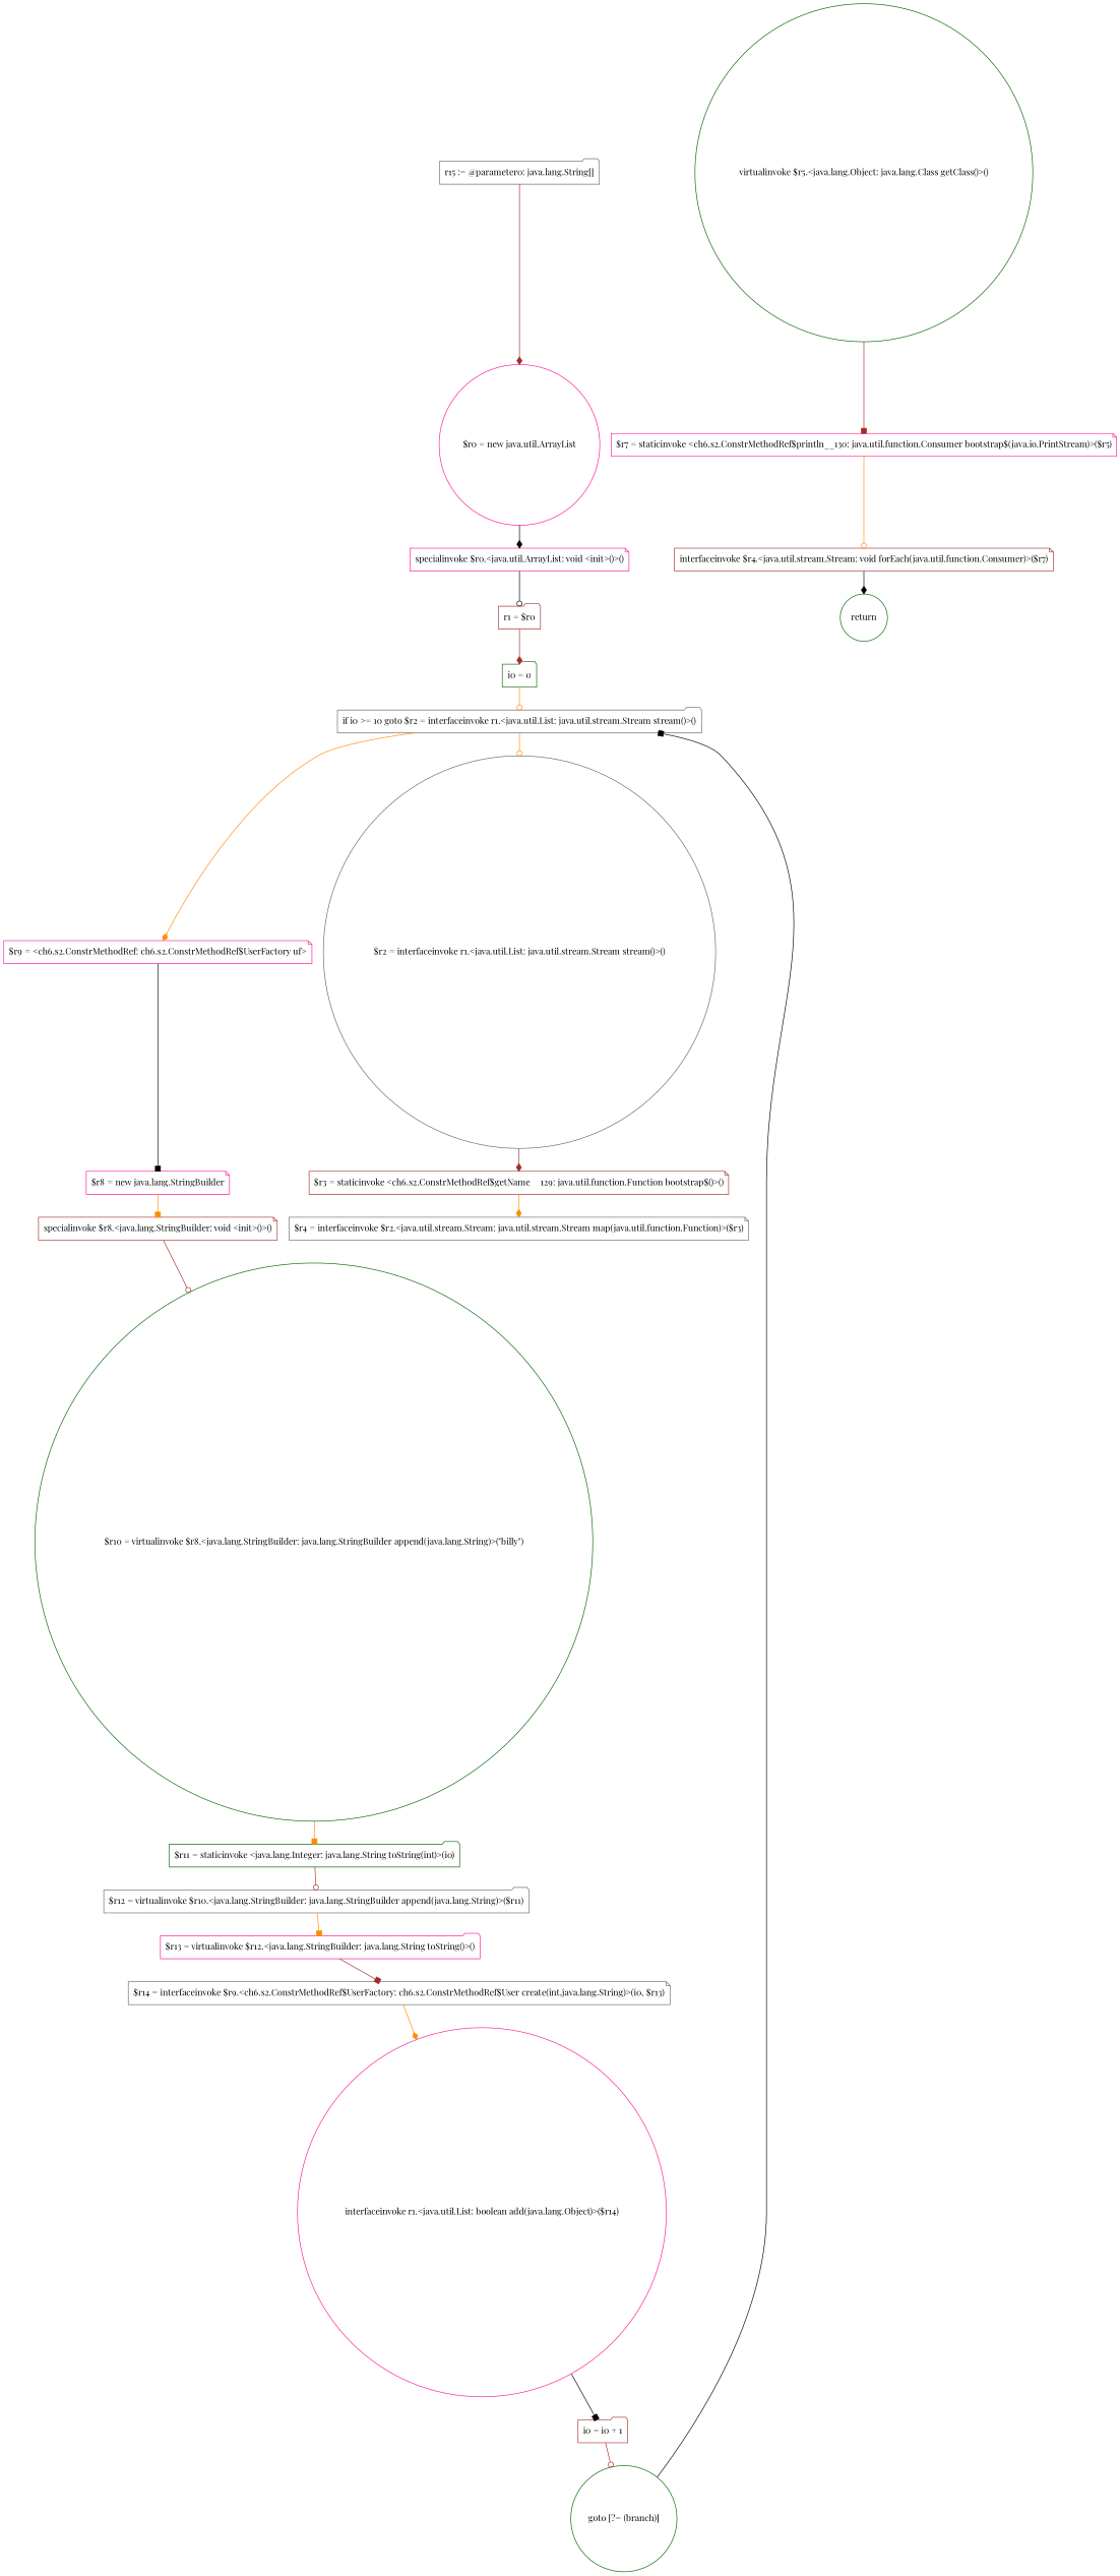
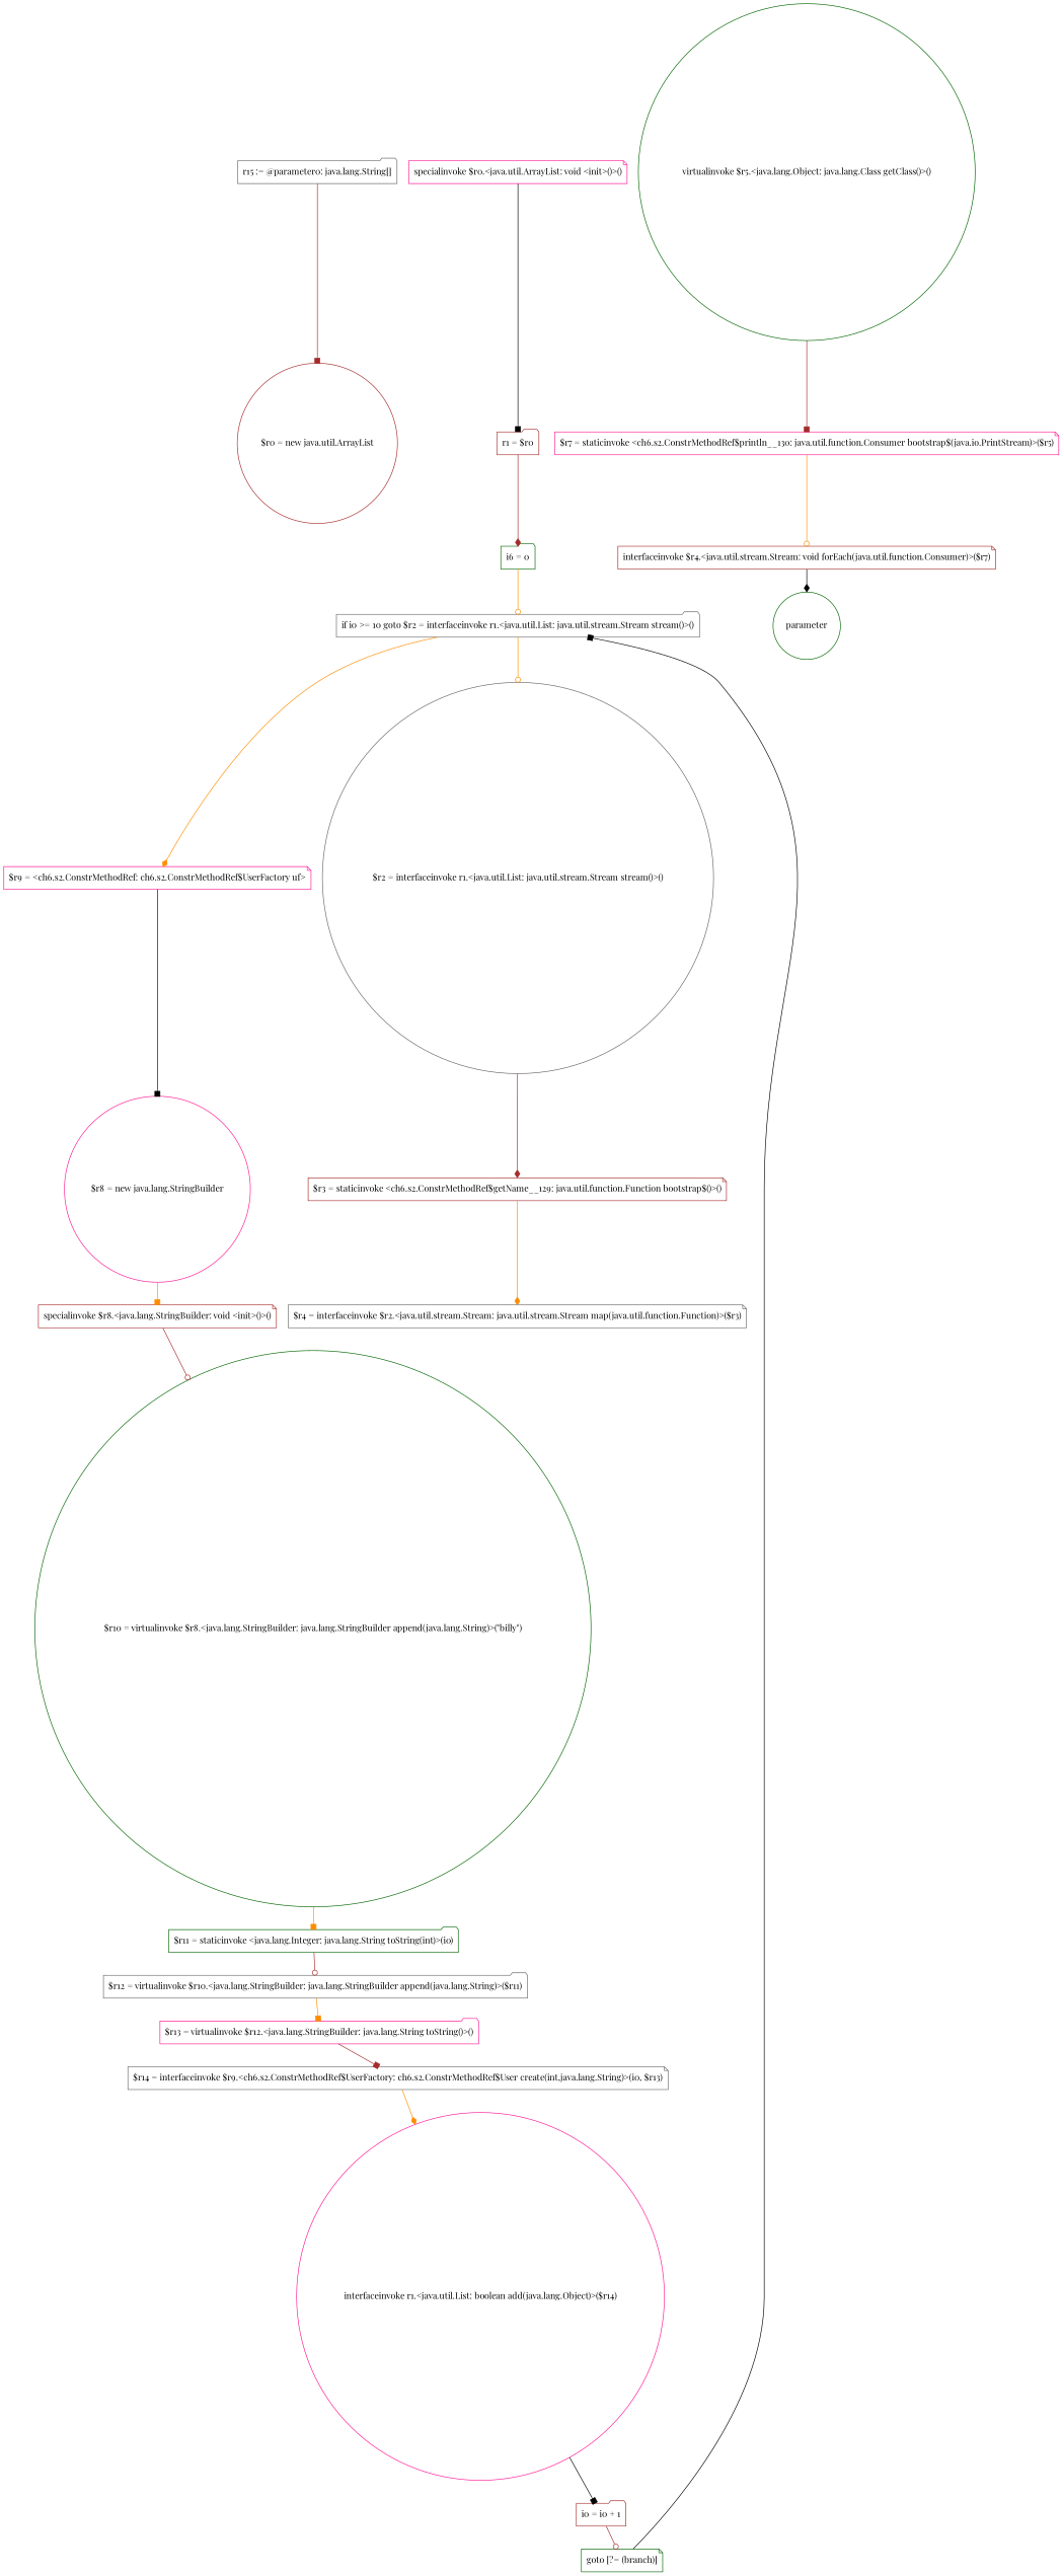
  digraph {
    fontname="Playfair Display"
    node [color=deeppink fontname="Playfair Display" shape=note]
    edge [arrowhead=diamond color=darkorange fontname="Playfair Display"]
    "r15 := @parameter0: java.lang.String[]" [color=gray40 shape=folder]
-   "$r0 = new java.util.ArrayList" [shape=circle]
+   "$r0 = new java.util.ArrayList" [color=brown shape=circle]
    "specialinvoke $r0.<java.util.ArrayList: void <init>()>()"
    "r1 = $r0" [color=brown shape=folder]
-   "i0 = 0" [color=darkgreen shape=folder]
+   "i0 = 0" [color=darkgreen shape=folder label="i6 = 0"]
    "if i0 >= 10 goto $r2 = interfaceinvoke r1.<java.util.List: java.util.stream.Stream stream()>()" [color=gray40 shape=folder]
    "$r9 = <ch6.s2.ConstrMethodRef: ch6.s2.ConstrMethodRef$UserFactory uf>"
    "$r2 = interfaceinvoke r1.<java.util.List: java.util.stream.Stream stream()>()" [color=gray40 shape=circle]
-   "$r8 = new java.lang.StringBuilder"
+   "$r8 = new java.lang.StringBuilder" [shape=circle]
    "$r3 = staticinvoke <ch6.s2.ConstrMethodRef$getName__129: java.util.function.Function bootstrap$()>()" [color=brown]
    "specialinvoke $r8.<java.lang.StringBuilder: void <init>()>()" [color=brown]
    "$r10 = virtualinvoke $r8.<java.lang.StringBuilder: java.lang.StringBuilder append(java.lang.String)>(\"billy\")" [color=darkgreen shape=circle]
    "$r11 = staticinvoke <java.lang.Integer: java.lang.String toString(int)>(i0)" [color=darkgreen shape=folder]
    "$r12 = virtualinvoke $r10.<java.lang.StringBuilder: java.lang.StringBuilder append(java.lang.String)>($r11)" [color=gray40 shape=folder]
    "$r13 = virtualinvoke $r12.<java.lang.StringBuilder: java.lang.String toString()>()" [shape=folder]
    "$r14 = interfaceinvoke $r9.<ch6.s2.ConstrMethodRef$UserFactory: ch6.s2.ConstrMethodRef$User create(int,java.lang.String)>(i0, $r13)" [color=gray40]
    "interfaceinvoke r1.<java.util.List: boolean add(java.lang.Object)>($r14)" [shape=circle]
    "i0 = i0 + 1" [color=brown shape=folder]
-   "goto [?= (branch)]" [color=darkgreen shape=circle]
+   "goto [?= (branch)]" [color=darkgreen]
    "$r4 = interfaceinvoke $r2.<java.util.stream.Stream: java.util.stream.Stream map(java.util.function.Function)>($r3)" [color=gray40]
    "virtualinvoke $r5.<java.lang.Object: java.lang.Class getClass()>()" [color=darkgreen shape=circle]
    "$r7 = staticinvoke <ch6.s2.ConstrMethodRef$println__130: java.util.function.Consumer bootstrap$(java.io.PrintStream)>($r5)"
    "interfaceinvoke $r4.<java.util.stream.Stream: void forEach(java.util.function.Consumer)>($r7)" [color=brown]
-   return [color=darkgreen shape=circle]
-   "r15 := @parameter0: java.lang.String[]" -> "$r0 = new java.util.ArrayList" [color=brown]
-   "$r0 = new java.util.ArrayList" -> "specialinvoke $r0.<java.util.ArrayList: void <init>()>()" [color=black]
-   "specialinvoke $r0.<java.util.ArrayList: void <init>()>()" -> "r1 = $r0" [arrowhead=odot color=black]
+   return [color=darkgreen shape=circle label=parameter]
+   "r15 := @parameter0: java.lang.String[]" -> "$r0 = new java.util.ArrayList" [arrowhead=box color=brown]
+   "specialinvoke $r0.<java.util.ArrayList: void <init>()>()" -> "r1 = $r0" [arrowhead=box color=black]
    "r1 = $r0" -> "i0 = 0" [color=brown]
    "i0 = 0" -> "if i0 >= 10 goto $r2 = interfaceinvoke r1.<java.util.List: java.util.stream.Stream stream()>()" [arrowhead=odot]
    "if i0 >= 10 goto $r2 = interfaceinvoke r1.<java.util.List: java.util.stream.Stream stream()>()" -> "$r9 = <ch6.s2.ConstrMethodRef: ch6.s2.ConstrMethodRef$UserFactory uf>"
    "if i0 >= 10 goto $r2 = interfaceinvoke r1.<java.util.List: java.util.stream.Stream stream()>()" -> "$r2 = interfaceinvoke r1.<java.util.List: java.util.stream.Stream stream()>()" [arrowhead=odot]
    "$r9 = <ch6.s2.ConstrMethodRef: ch6.s2.ConstrMethodRef$UserFactory uf>" -> "$r8 = new java.lang.StringBuilder" [arrowhead=box color=black]
    "$r2 = interfaceinvoke r1.<java.util.List: java.util.stream.Stream stream()>()" -> "$r3 = staticinvoke <ch6.s2.ConstrMethodRef$getName__129: java.util.function.Function bootstrap$()>()" [color=brown]
    "$r8 = new java.lang.StringBuilder" -> "specialinvoke $r8.<java.lang.StringBuilder: void <init>()>()" [arrowhead=box]
    "$r3 = staticinvoke <ch6.s2.ConstrMethodRef$getName__129: java.util.function.Function bootstrap$()>()" -> "$r4 = interfaceinvoke $r2.<java.util.stream.Stream: java.util.stream.Stream map(java.util.function.Function)>($r3)"
    "specialinvoke $r8.<java.lang.StringBuilder: void <init>()>()" -> "$r10 = virtualinvoke $r8.<java.lang.StringBuilder: java.lang.StringBuilder append(java.lang.String)>(\"billy\")" [arrowhead=odot color=brown]
    "$r10 = virtualinvoke $r8.<java.lang.StringBuilder: java.lang.StringBuilder append(java.lang.String)>(\"billy\")" -> "$r11 = staticinvoke <java.lang.Integer: java.lang.String toString(int)>(i0)" [arrowhead=box]
    "$r11 = staticinvoke <java.lang.Integer: java.lang.String toString(int)>(i0)" -> "$r12 = virtualinvoke $r10.<java.lang.StringBuilder: java.lang.StringBuilder append(java.lang.String)>($r11)" [arrowhead=odot color=brown]
    "$r12 = virtualinvoke $r10.<java.lang.StringBuilder: java.lang.StringBuilder append(java.lang.String)>($r11)" -> "$r13 = virtualinvoke $r12.<java.lang.StringBuilder: java.lang.String toString()>()" [arrowhead=box]
    "$r13 = virtualinvoke $r12.<java.lang.StringBuilder: java.lang.String toString()>()" -> "$r14 = interfaceinvoke $r9.<ch6.s2.ConstrMethodRef$UserFactory: ch6.s2.ConstrMethodRef$User create(int,java.lang.String)>(i0, $r13)" [arrowhead=box color=brown]
    "$r14 = interfaceinvoke $r9.<ch6.s2.ConstrMethodRef$UserFactory: ch6.s2.ConstrMethodRef$User create(int,java.lang.String)>(i0, $r13)" -> "interfaceinvoke r1.<java.util.List: boolean add(java.lang.Object)>($r14)"
    "interfaceinvoke r1.<java.util.List: boolean add(java.lang.Object)>($r14)" -> "i0 = i0 + 1" [arrowhead=box color=black]
    "i0 = i0 + 1" -> "goto [?= (branch)]" [arrowhead=odot color=brown]
    "goto [?= (branch)]" -> "if i0 >= 10 goto $r2 = interfaceinvoke r1.<java.util.List: java.util.stream.Stream stream()>()" [arrowhead=box color=black]
    "virtualinvoke $r5.<java.lang.Object: java.lang.Class getClass()>()" -> "$r7 = staticinvoke <ch6.s2.ConstrMethodRef$println__130: java.util.function.Consumer bootstrap$(java.io.PrintStream)>($r5)" [arrowhead=box color=brown]
    "$r7 = staticinvoke <ch6.s2.ConstrMethodRef$println__130: java.util.function.Consumer bootstrap$(java.io.PrintStream)>($r5)" -> "interfaceinvoke $r4.<java.util.stream.Stream: void forEach(java.util.function.Consumer)>($r7)" [arrowhead=odot]
    "interfaceinvoke $r4.<java.util.stream.Stream: void forEach(java.util.function.Consumer)>($r7)" -> return [color=black]
  }
